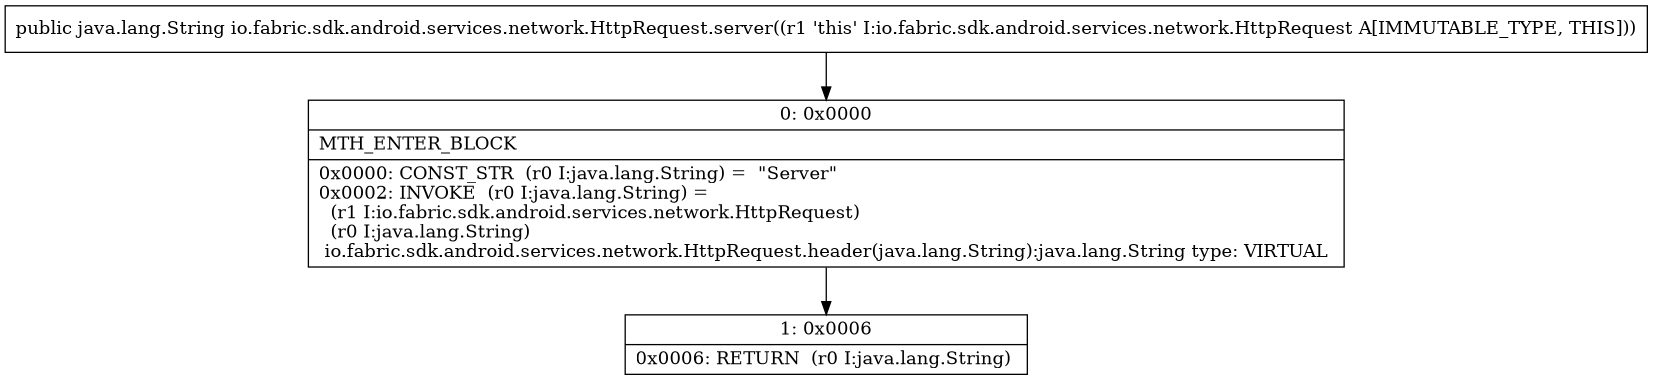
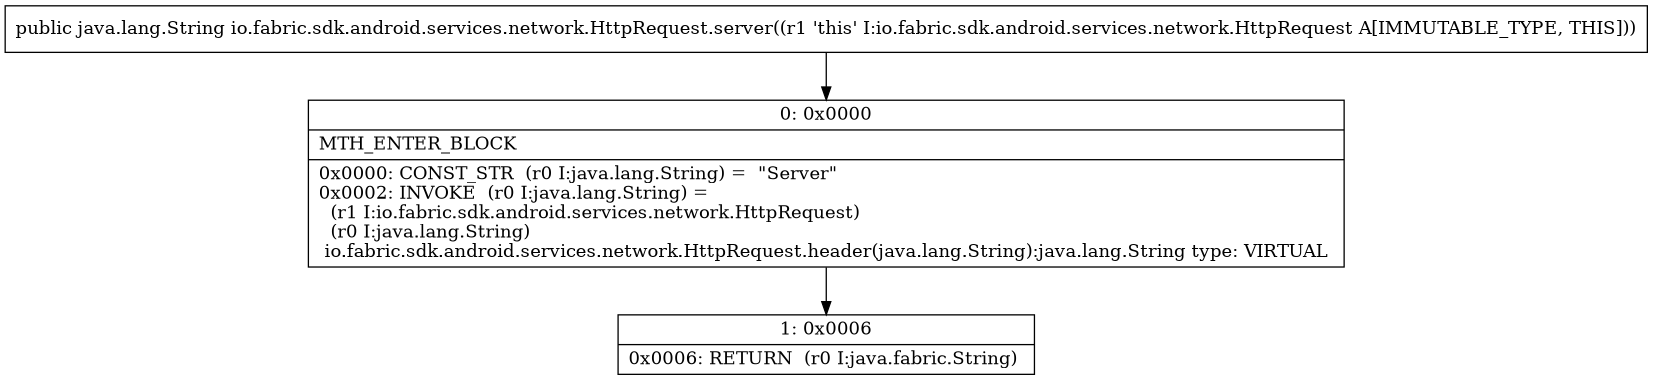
  digraph {
    node [shape=record]
    n1 [label="{0\:\ 0x0000|MTH_ENTER_BLOCK\l|0x0000: CONST_STR  (r0 I:java.lang.String) =  \"Server\" \l0x0002: INVOKE  (r0 I:java.lang.String) = \l  (r1 I:io.fabric.sdk.android.services.network.HttpRequest)\l  (r0 I:java.lang.String)\l io.fabric.sdk.android.services.network.HttpRequest.header(java.lang.String):java.lang.String type: VIRTUAL \l}"]
-   n2 [label="{1\:\ 0x0006|0x0006: RETURN  (r0 I:java.lang.String) \l}"]
+   n2 [label="{1\:\ 0x0006|0x0006: RETURN  (r0 I:java.fabric.String) \l}"]
    n3 [label="{public java.lang.String io.fabric.sdk.android.services.network.HttpRequest.server((r1 'this' I:io.fabric.sdk.android.services.network.HttpRequest A[IMMUTABLE_TYPE, THIS])) }"]
    n1 -> n2
    n3 -> n1
  }
